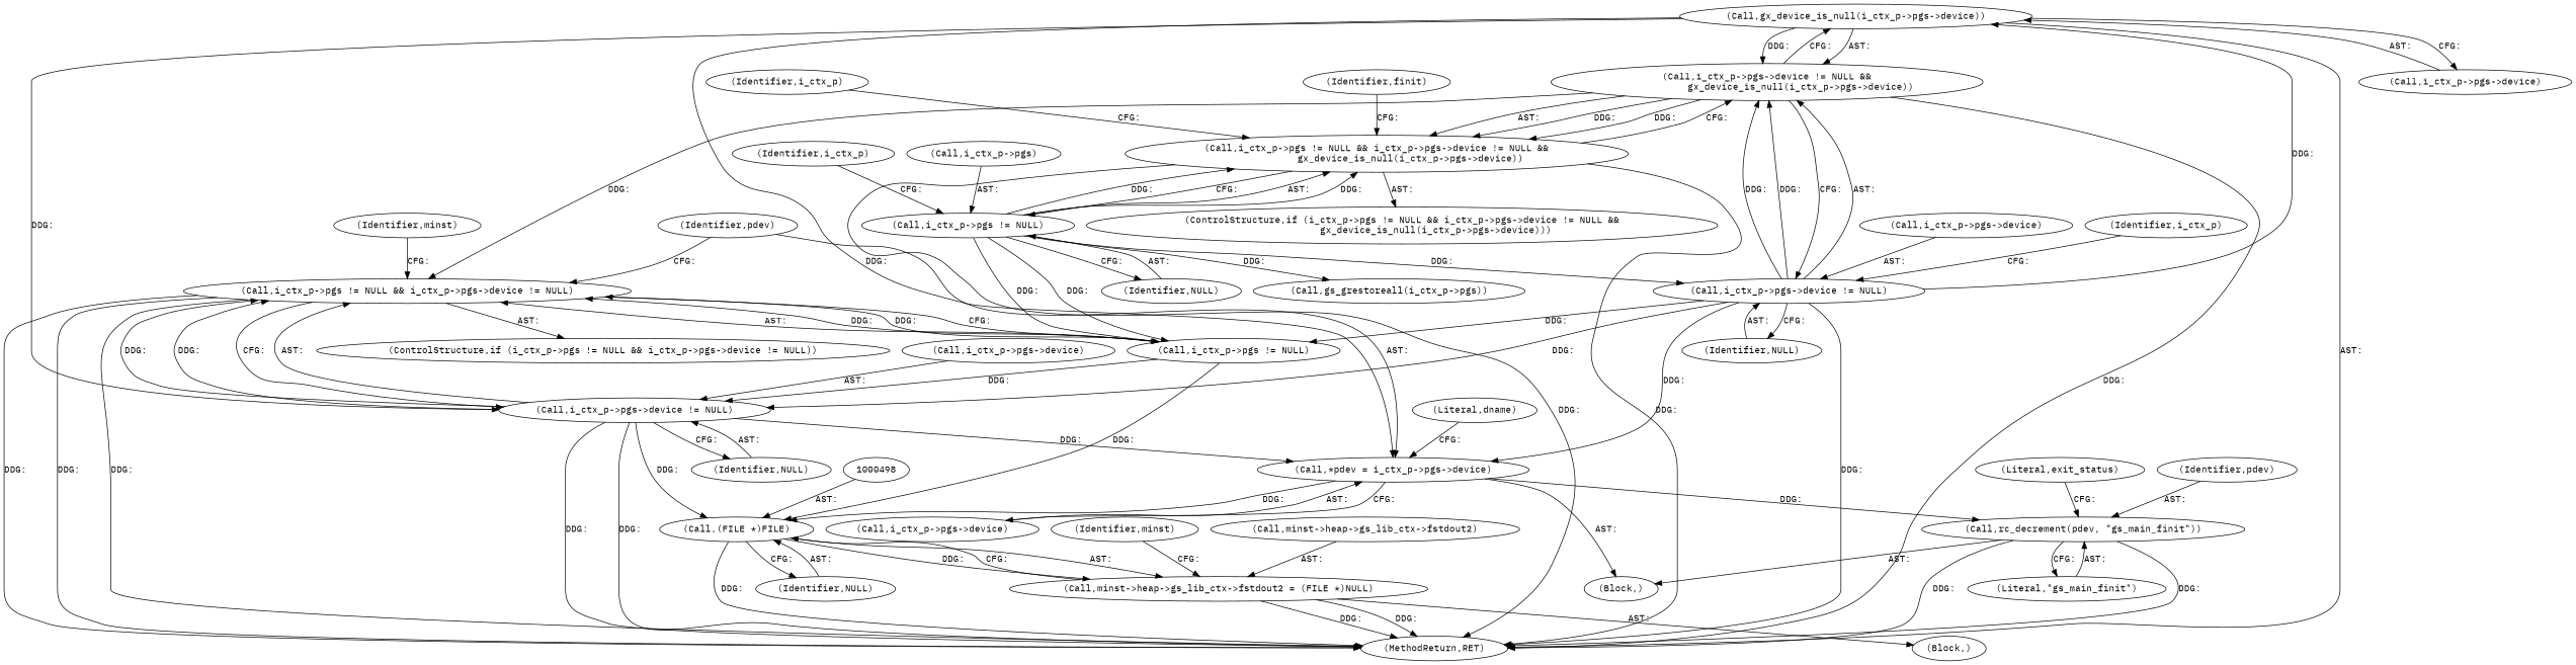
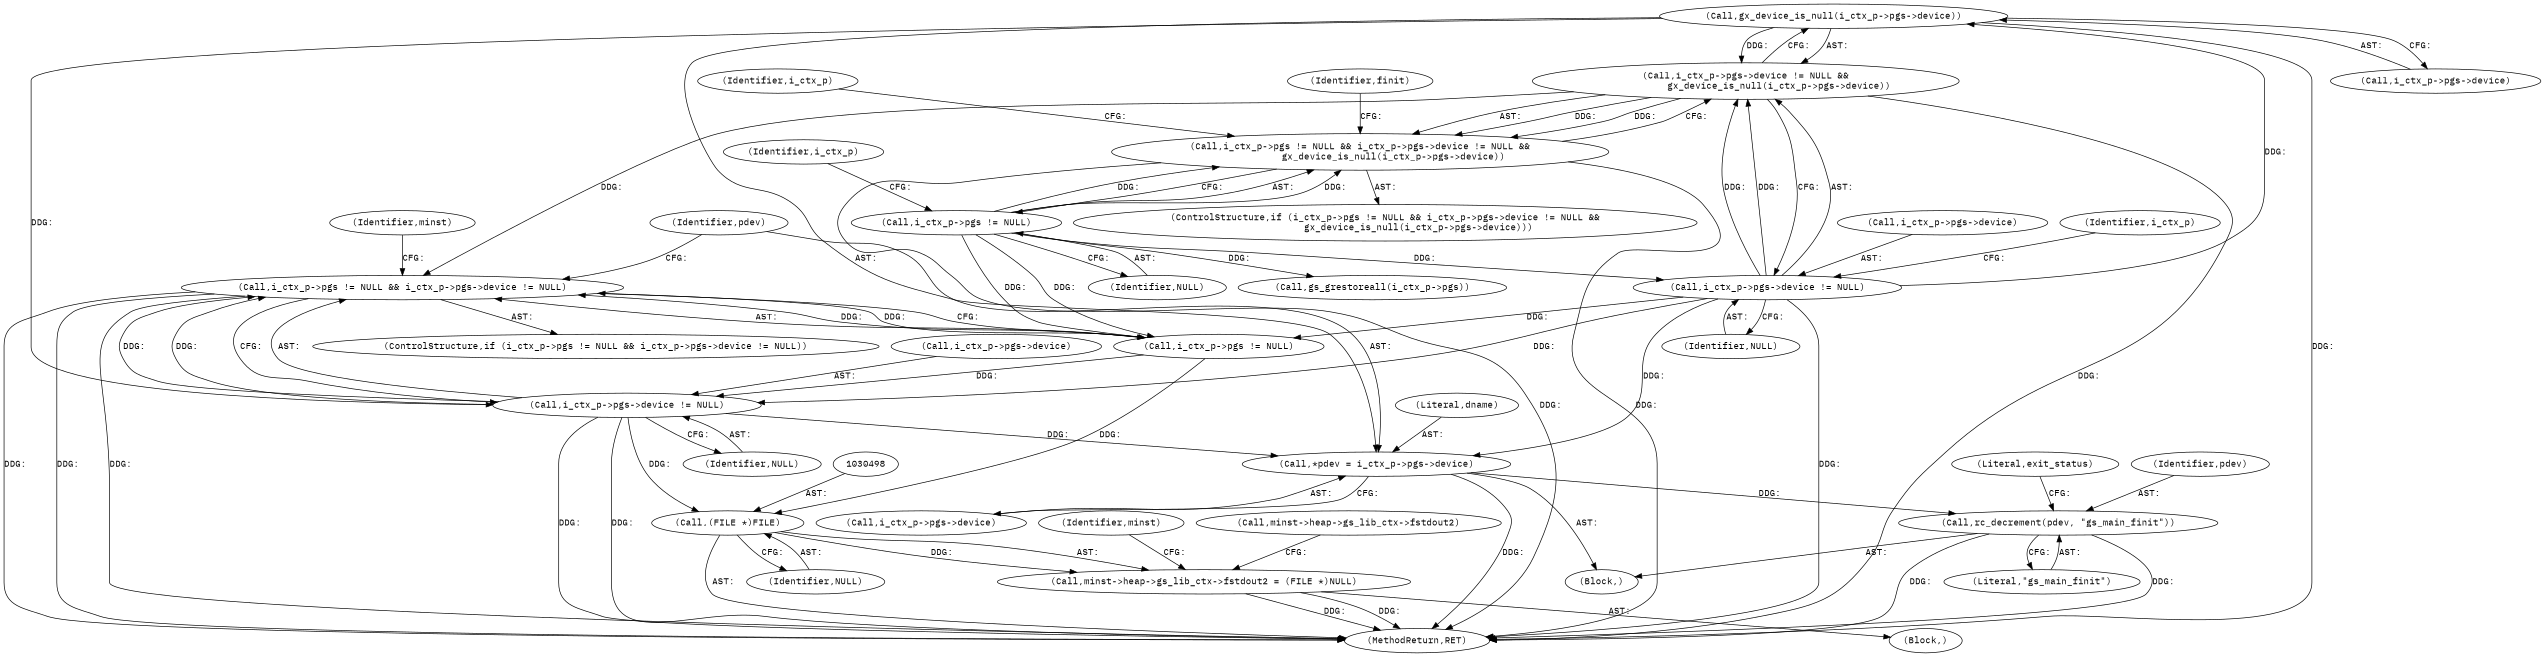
  digraph {
    fontname="IBM Plex Mono"
    node [fontname="IBM Plex Mono"]
    edge [fontname="IBM Plex Mono"]
    n1 [label="(Call,gx_device_is_null(i_ctx_p->pgs->device))"]
    n2 [label="(Call,i_ctx_p->pgs->device != NULL &&\n            gx_device_is_null(i_ctx_p->pgs->device))"]
    n3 [label="(Call,i_ctx_p->pgs->device != NULL)"]
    n4 [label="(Call,*pdev = i_ctx_p->pgs->device)"]
    n5 [label="(MethodReturn,RET)"]
    n6 [label="(Call,i_ctx_p->pgs->device)"]
    n7 [label="(Call,i_ctx_p->pgs->device != NULL)"]
    n8 [label="(Call,i_ctx_p->pgs != NULL && i_ctx_p->pgs->device != NULL &&\n            gx_device_is_null(i_ctx_p->pgs->device))"]
    n9 [label="(Call,i_ctx_p->pgs != NULL && i_ctx_p->pgs->device != NULL)"]
    n10 [label="(Call,(FILE *)FILE)"]
    n11 [label="(Identifier,NULL)"]
    n12 [label="(Call,rc_decrement(pdev, \"gs_main_finit\"))"]
    n13 [label="(Call,i_ctx_p->pgs->device)"]
    n14 [label="(Block,)"]
    n15 [label="(Call,i_ctx_p->pgs != NULL)"]
    n16 [label="(Identifier,NULL)"]
    n17 [label="(Call,i_ctx_p->pgs != NULL)"]
    n18 [label="(Identifier,NULL)"]
    n19 [label="(Call,gs_grestoreall(i_ctx_p->pgs))"]
    n20 [label="(ControlStructure,if (i_ctx_p->pgs != NULL && i_ctx_p->pgs->device != NULL &&\n            gx_device_is_null(i_ctx_p->pgs->device)))"]
    n21 [label="(ControlStructure,if (i_ctx_p->pgs != NULL && i_ctx_p->pgs->device != NULL))"]
    n22 [label="(Call,minst->heap->gs_lib_ctx->fstdout2 = (FILE *)NULL)"]
    n23 [label="(Identifier,NULL)"]
    n24 [label="(Literal,\"gs_main_finit\")"]
    n25 [label="(Block,)"]
    n26 [label="(Identifier,i_ctx_p)"]
    n27 [label="(Call,i_ctx_p->pgs->device)"]
    n28 [label="(Identifier,i_ctx_p)"]
    n29 [label="(Identifier,minst)"]
    n30 [label="(Literal,exit_status)"]
    n31 [label="(Literal,dname)"]
    n32 [label="(Identifier,i_ctx_p)"]
    n33 [label="(Identifier,finit)"]
    n34 [label="(Call,i_ctx_p->pgs->device)"]
-   n35 [label="(Call,i_ctx_p->pgs)"]
    n36 [label="(Identifier,pdev)"]
    n37 [label="(Identifier,minst)"]
    n38 [label="(Call,minst->heap->gs_lib_ctx->fstdout2)"]
    n39 [label="(Identifier,pdev)"]
-   1000498
+   1000498 [label=1030498]
    n1 -> n2 [label="AST: "]
    n1 -> n2 [label="DDG: "]
    n1 -> n3 [label="DDG: "]
-   n1 -> n4 [label="DDG: "]
-   n1 -> n5 [label="AST: "]
+   n1 -> n4 [label="AST: "]
+   n1 -> n5 [label="DDG: "]
    n1 -> n6 [label="CFG: "]
    n2 -> n1 [label="CFG: "]
    n2 -> n5 [label="DDG: "]
    n2 -> n7 [label="CFG: "]
    n2 -> n8 [label="AST: "]
    n2 -> n8 [label="DDG: "]
    n2 -> n8 [label="DDG: "]
    n2 -> n9 [label="DDG: "]
    n3 -> n4 [label="DDG: "]
    n3 -> n5 [label="DDG: "]
    n3 -> n5 [label="DDG: "]
    n3 -> n9 [label="AST: "]
    n3 -> n9 [label="DDG: "]
    n3 -> n9 [label="DDG: "]
    n3 -> n10 [label="DDG: "]
    n3 -> n11 [label="CFG: "]
-   n4 -> n10 [label="DDG: "]
+   n4 -> n5 [label="DDG: "]
    n4 -> n12 [label="DDG: "]
    n4 -> n13 [label="CFG: "]
    n4 -> n14 [label="AST: "]
    n6 -> n1 [label="AST: "]
    n7 -> n1 [label="DDG: "]
    n7 -> n2 [label="AST: "]
    n7 -> n2 [label="DDG: "]
    n7 -> n2 [label="DDG: "]
    n7 -> n3 [label="DDG: "]
    n7 -> n4 [label="DDG: "]
    n7 -> n5 [label="DDG: "]
    n7 -> n15 [label="DDG: "]
    n7 -> n16 [label="CFG: "]
    n8 -> n2 [label="CFG: "]
    n8 -> n5 [label="DDG: "]
    n8 -> n5 [label="DDG: "]
    n8 -> n17 [label="CFG: "]
    n8 -> n20 [label="AST: "]
    n9 -> n3 [label="CFG: "]
    n9 -> n5 [label="DDG: "]
    n9 -> n5 [label="DDG: "]
    n9 -> n5 [label="DDG: "]
    n9 -> n15 [label="CFG: "]
    n9 -> n21 [label="AST: "]
-   n10 -> n5 [label="DDG: "]
+   n10 -> n5 [label="AST: "]
    n10 -> n22 [label="AST: "]
    n10 -> n22 [label="DDG: "]
    n10 -> n23 [label="CFG: "]
    n11 -> n3 [label="AST: "]
    n12 -> n5 [label="DDG: "]
    n12 -> n5 [label="DDG: "]
    n12 -> n14 [label="AST: "]
    n12 -> n24 [label="CFG: "]
    n13 -> n4 [label="AST: "]
    n15 -> n3 [label="DDG: "]
    n15 -> n9 [label="AST: "]
    n15 -> n9 [label="DDG: "]
    n15 -> n9 [label="DDG: "]
    n15 -> n10 [label="DDG: "]
    n16 -> n7 [label="AST: "]
    n17 -> n7 [label="DDG: "]
    n17 -> n8 [label="AST: "]
    n17 -> n8 [label="DDG: "]
    n17 -> n8 [label="DDG: "]
    n17 -> n15 [label="DDG: "]
    n17 -> n15 [label="DDG: "]
    n17 -> n18 [label="CFG: "]
    n17 -> n19 [label="DDG: "]
    n18 -> n17 [label="AST: "]
    n22 -> n5 [label="DDG: "]
    n22 -> n5 [label="DDG: "]
-   n22 -> n10 [label="CFG: "]
    n22 -> n25 [label="AST: "]
    n23 -> n10 [label="AST: "]
    n24 -> n12 [label="AST: "]
    n26 -> n17 [label="CFG: "]
    n27 -> n7 [label="AST: "]
    n28 -> n8 [label="CFG: "]
    n29 -> n22 [label="CFG: "]
    n30 -> n12 [label="CFG: "]
-   n31 -> n4 [label="CFG: "]
+   n31 -> n4 [label="AST: "]
    n32 -> n7 [label="CFG: "]
    n33 -> n8 [label="CFG: "]
    n34 -> n3 [label="AST: "]
-   n35 -> n17 [label="AST: "]
    n36 -> n12 [label="AST: "]
    n37 -> n9 [label="CFG: "]
-   n38 -> n22 [label="AST: "]
+   n38 -> n22 [label="CFG: "]
    n39 -> n4 [label="AST: "]
    n39 -> n9 [label="CFG: "]
    1000498 -> n10 [label="AST: "]
  }
